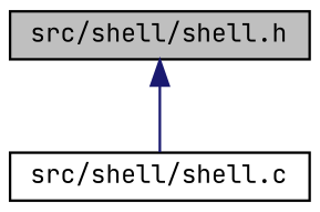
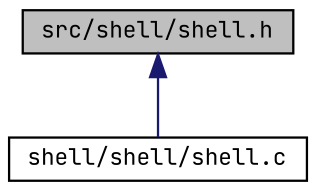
  digraph {
    fontname="JetBrains Mono"
    node [color=black fontname="JetBrains Mono" fontsize=10 shape=record style=filled]
    n1 [fillcolor=grey75 fontcolor=black height=0.2 label="src/shell/shell.h" width=0.4]
-   n2 [fillcolor=white height=0.2 label="src/shell/shell.c" width=0.4]
+   n2 [fillcolor=white height=0.2 label="shell/shell/shell.c" width=0.4]
    n1 -> n2 [color=midnightblue dir=back fontname="JetBrains Mono" fontsize=10 labelfontname=Helvetica labelfontsize=10 style=solid]
  }
